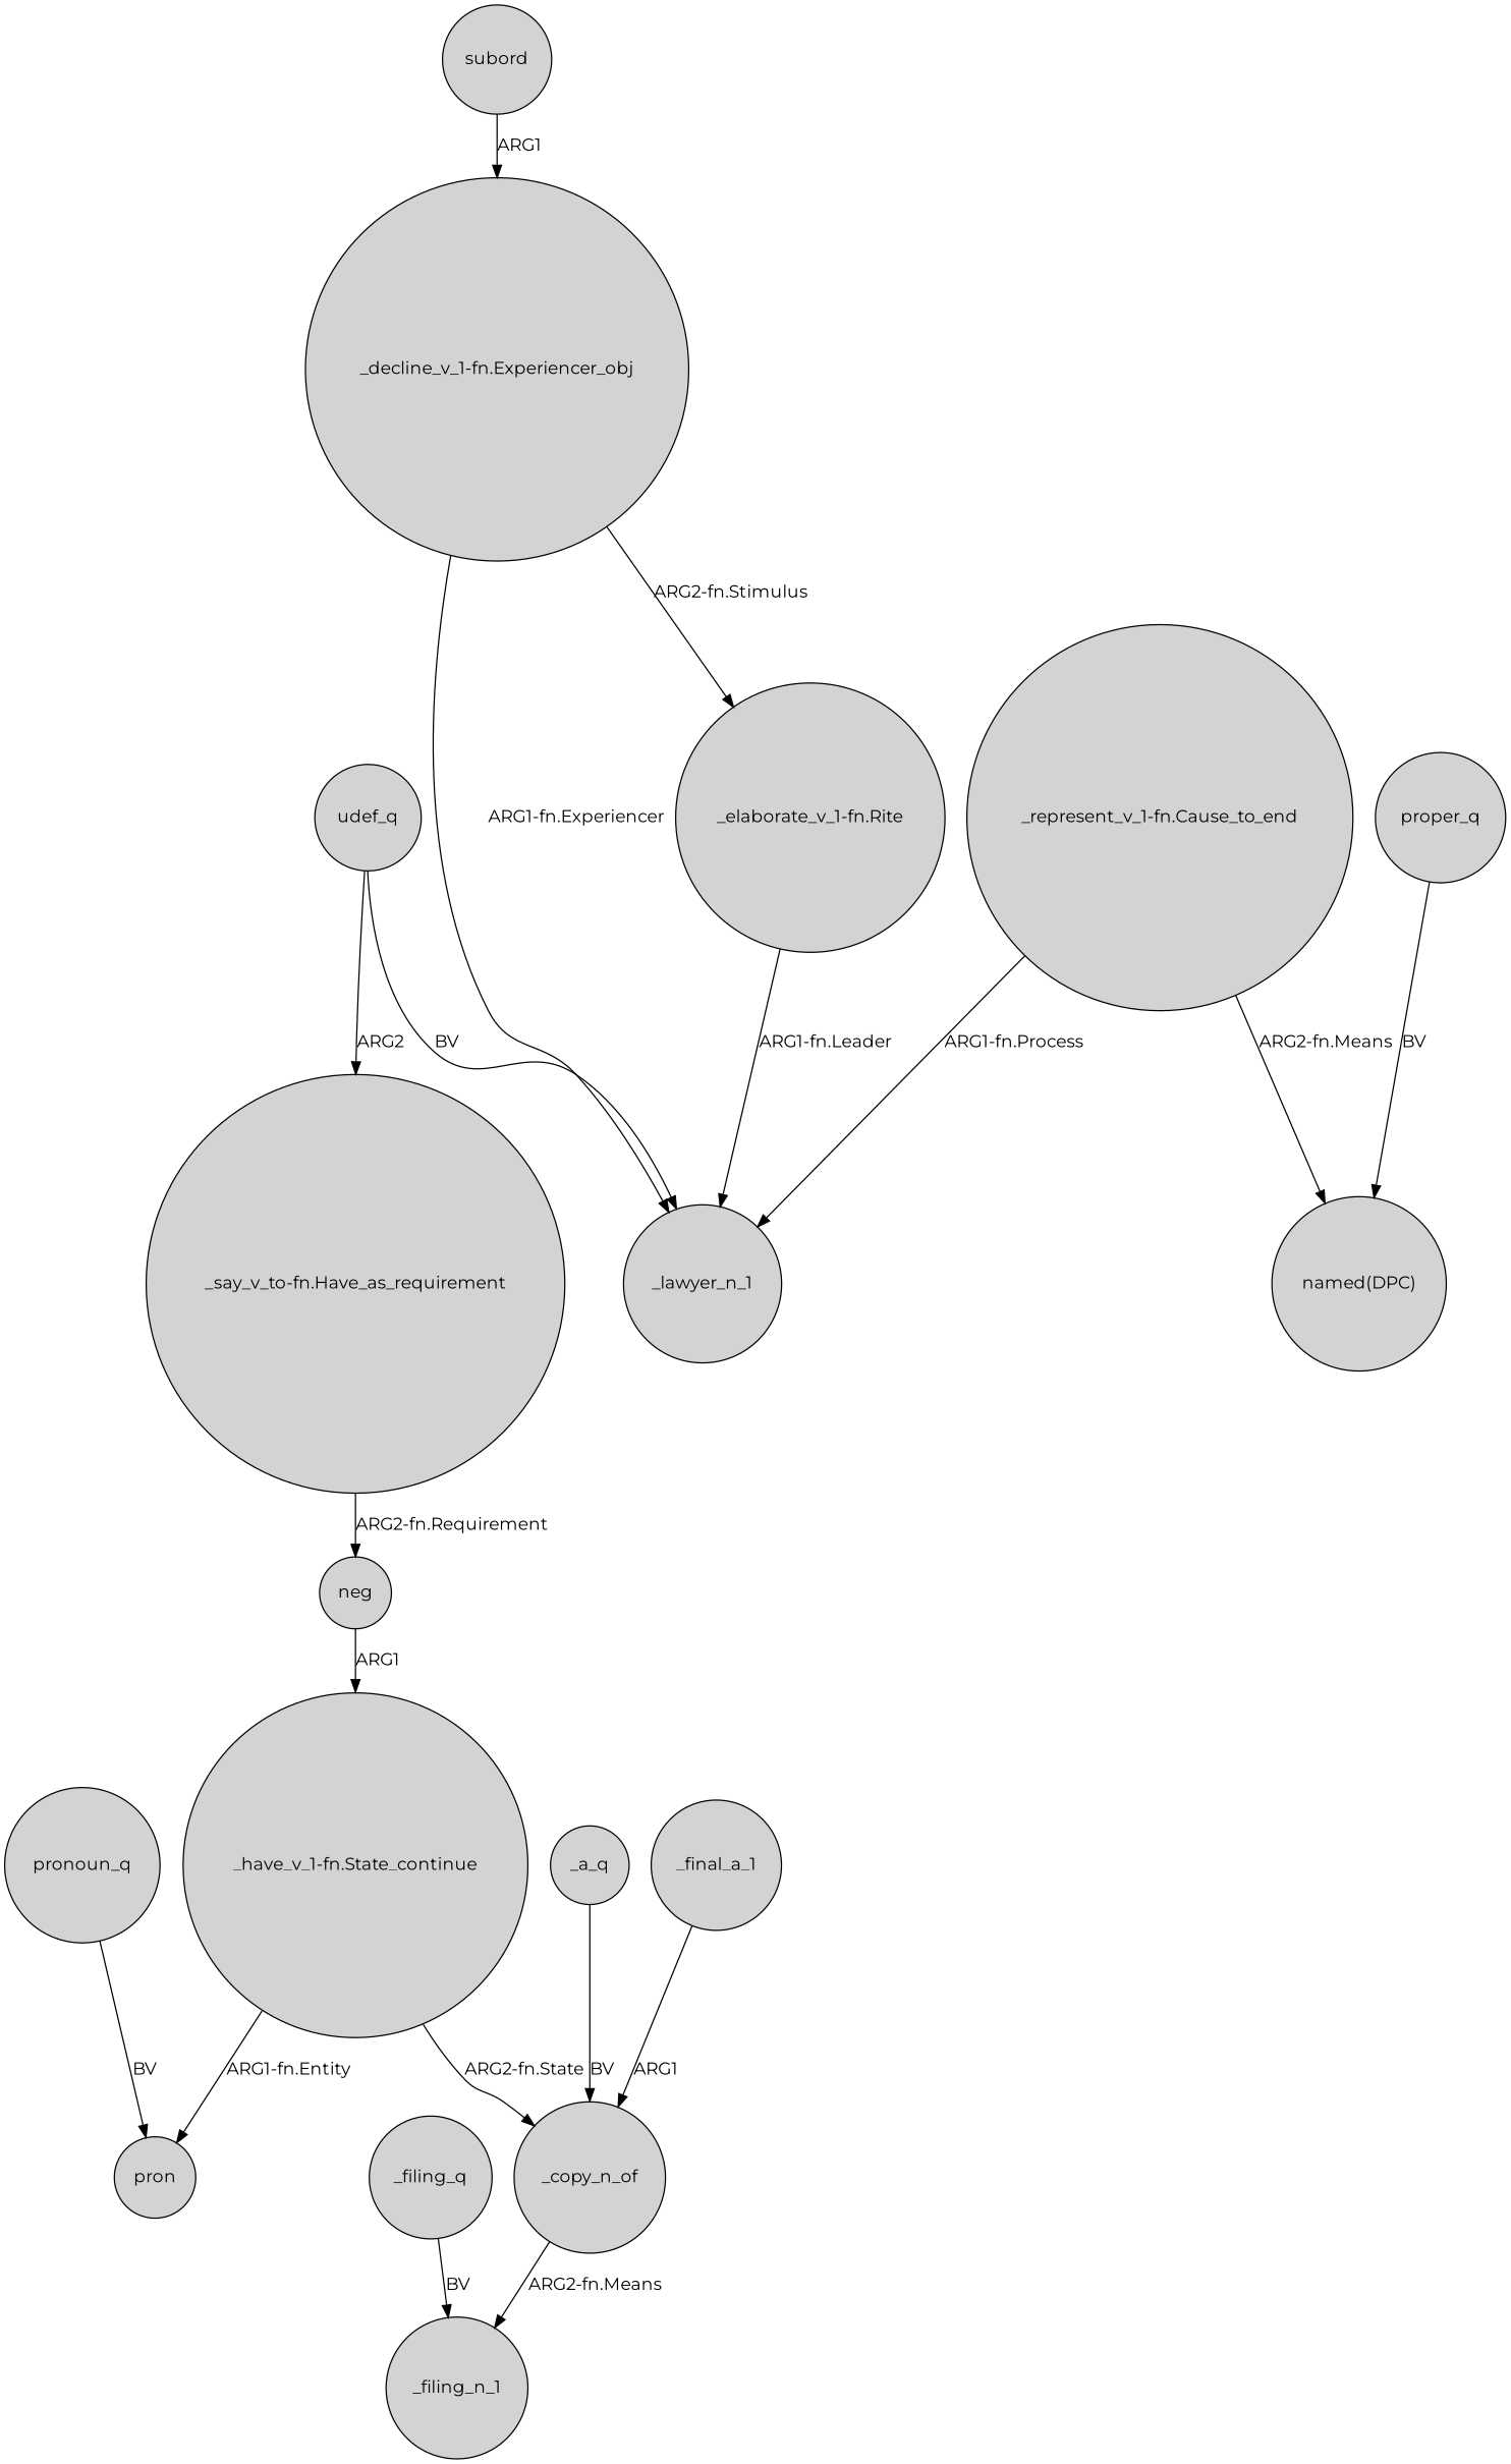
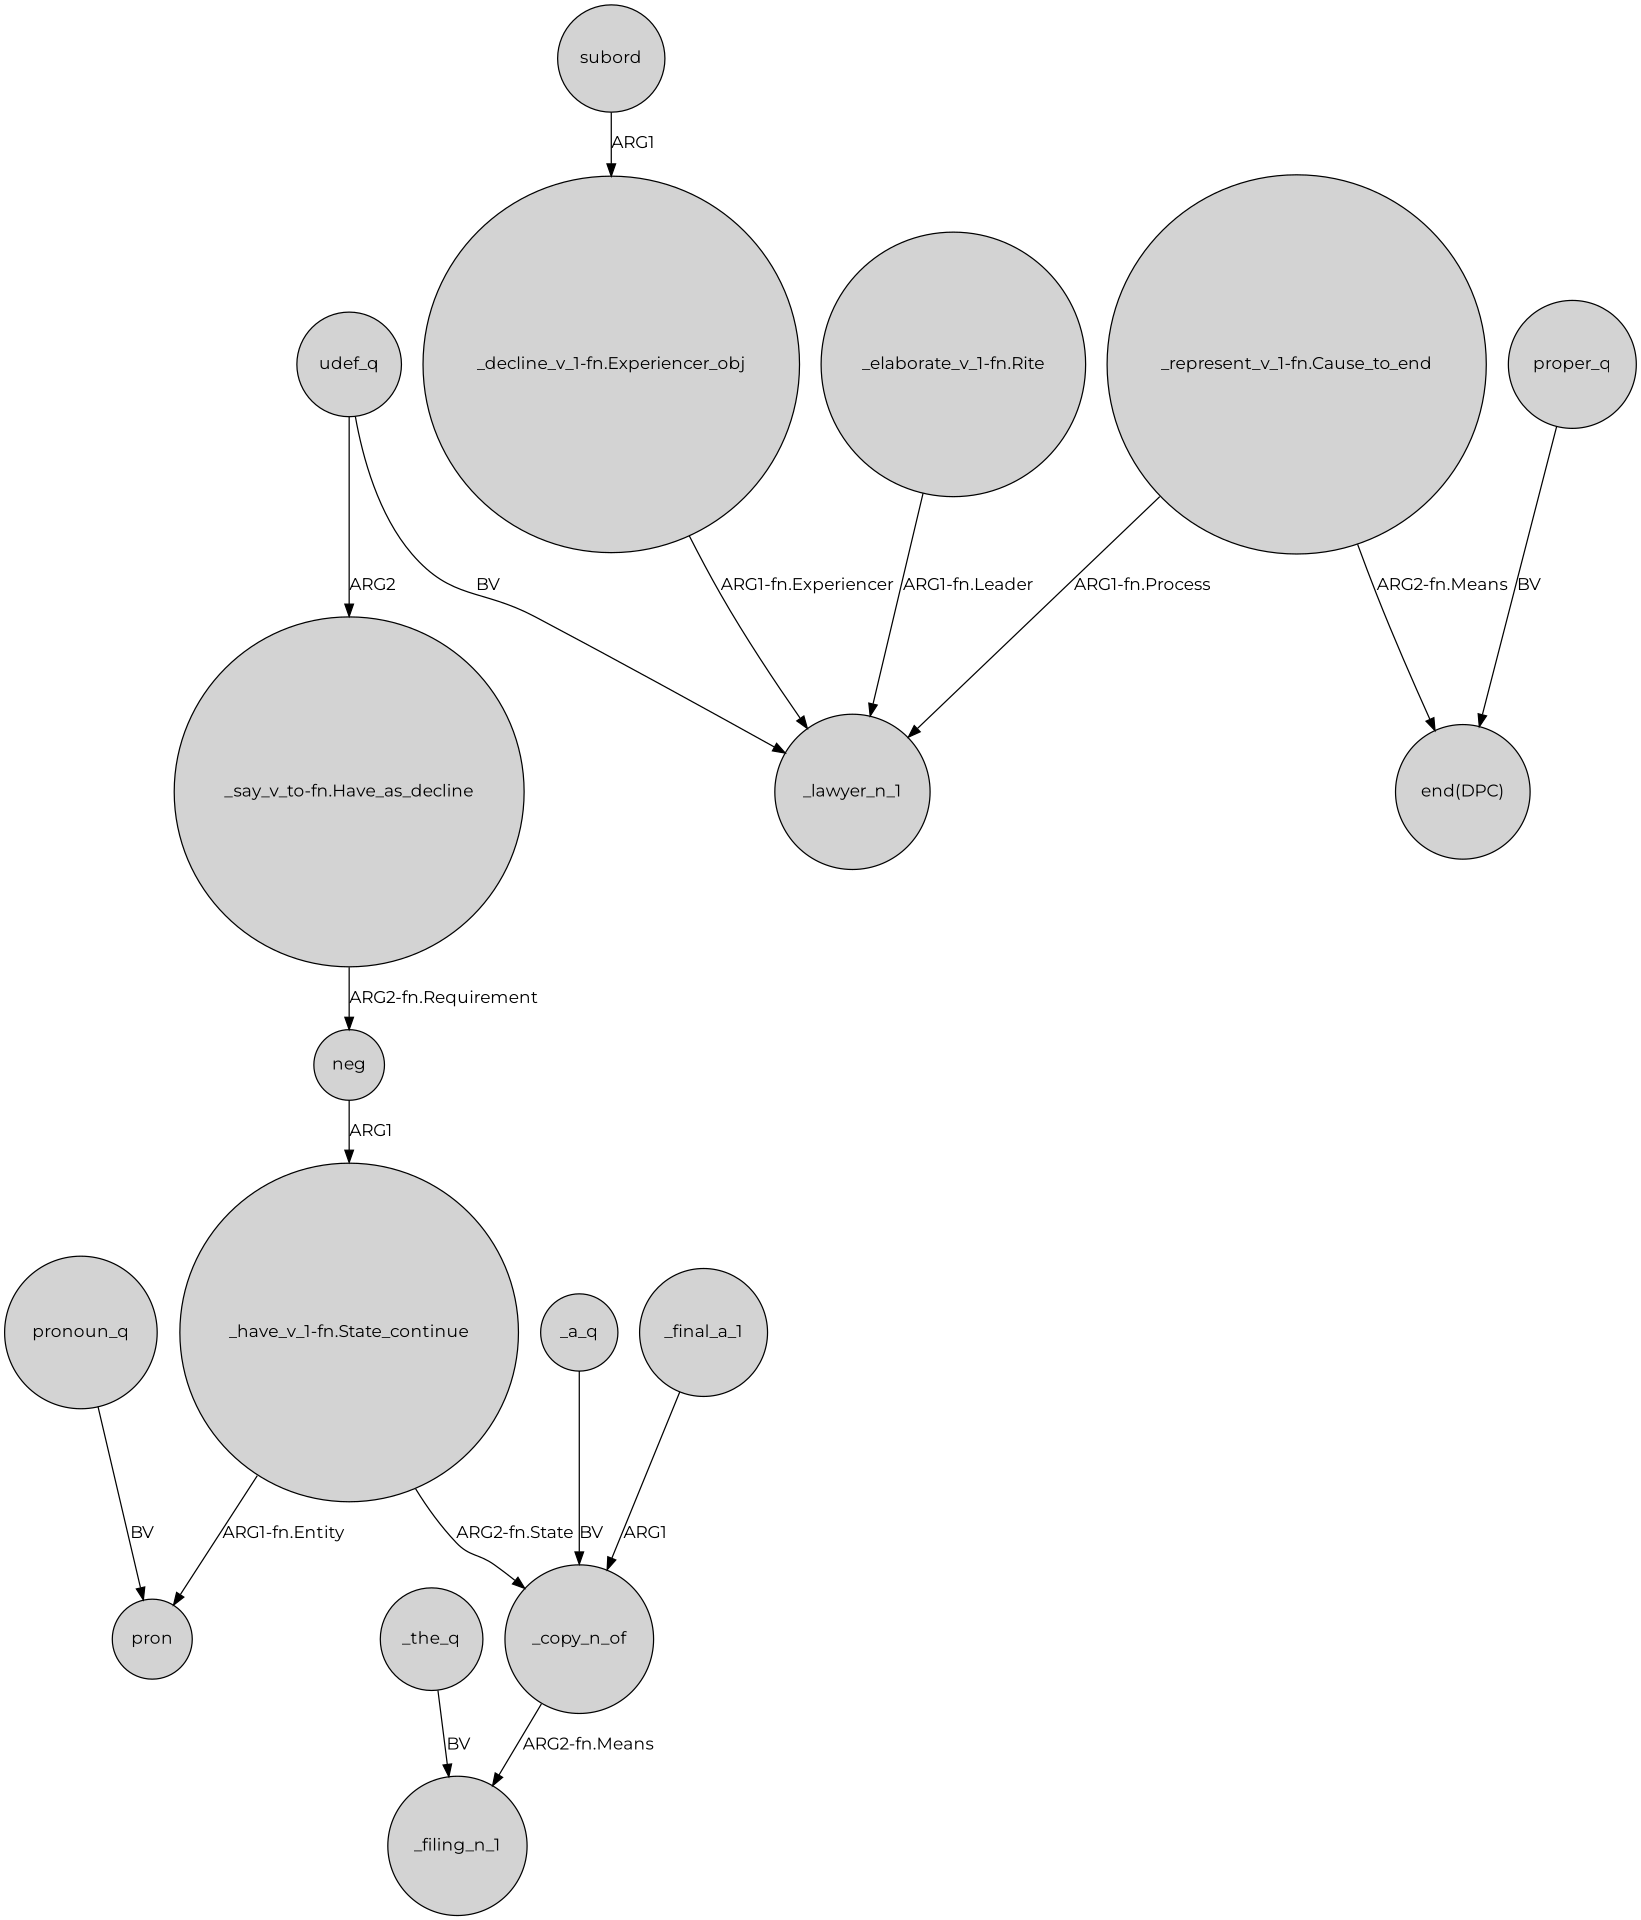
  digraph {
    fontname=Montserrat
    node [fontname=Montserrat shape=circle style=filled]
    edge [fontname=Montserrat]
    "_have_v_1-fn.State_continue"
    _copy_n_of
    pron
    _filing_n_1
    udef_q
    _lawyer_n_1
-   "_say_v_to-fn.Have_as_requirement"
+   "_say_v_to-fn.Have_as_requirement" [label="_say_v_to-fn.Have_as_decline"]
    "_represent_v_1-fn.Cause_to_end"
-   "named(DPC)"
+   "named(DPC)" [label="end(DPC)"]
    _final_a_1
    "_decline_v_1-fn.Experiencer_obj"
    "_elaborate_v_1-fn.Rite"
    neg
    subord
    _a_q
-   _the_q [label=_filing_q]
+   _the_q
    pronoun_q
    proper_q
    "_have_v_1-fn.State_continue" -> _copy_n_of [label="ARG2-fn.State"]
    "_have_v_1-fn.State_continue" -> pron [label="ARG1-fn.Entity"]
    _copy_n_of -> _filing_n_1 [label="ARG2-fn.Means"]
    udef_q -> _lawyer_n_1 [label=BV]
    udef_q -> "_say_v_to-fn.Have_as_requirement" [label=ARG2]
    "_say_v_to-fn.Have_as_requirement" -> neg [label="ARG2-fn.Requirement"]
    "_represent_v_1-fn.Cause_to_end" -> _lawyer_n_1 [label="ARG1-fn.Process"]
    "_represent_v_1-fn.Cause_to_end" -> "named(DPC)" [label="ARG2-fn.Means"]
    _final_a_1 -> _copy_n_of [label=ARG1]
    "_decline_v_1-fn.Experiencer_obj" -> _lawyer_n_1 [label="ARG1-fn.Experiencer"]
-   "_decline_v_1-fn.Experiencer_obj" -> "_elaborate_v_1-fn.Rite" [label="ARG2-fn.Stimulus"]
    "_elaborate_v_1-fn.Rite" -> _lawyer_n_1 [label="ARG1-fn.Leader"]
    neg -> "_have_v_1-fn.State_continue" [label=ARG1]
    subord -> "_decline_v_1-fn.Experiencer_obj" [label=ARG1]
    _a_q -> _copy_n_of [label=BV]
    _the_q -> _filing_n_1 [label=BV]
    pronoun_q -> pron [label=BV]
    proper_q -> "named(DPC)" [label=BV]
  }
